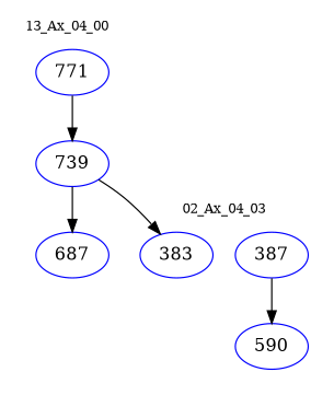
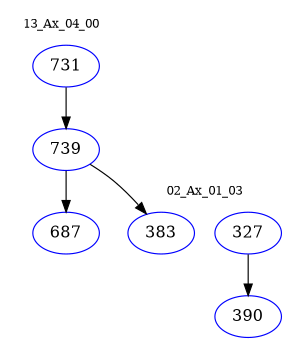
  digraph {
    node [color=blue]
    edge [color=black]
-   n1 [label=771]
+   n1 [label=731]
    n2 [label=687]
    n3 [label=739]
-   n4 [label=387]
+   n4 [label=327]
    n5 [label=383]
-   n6 [label=590]
+   n6 [label=390]
    subgraph cluster_1 {
      color=white
      fontsize=10
      label="13_Ax_04_00"
      n1
      n2
      n3
    }
    subgraph cluster_2 {
      color=white
      fontsize=10
-     label="02_Ax_04_03"
+     label="02_Ax_01_03"
      n4
      n5
      n6
    }
    n1 -> n3
    n3 -> n2
    n3 -> n5
    n4 -> n6
  }
